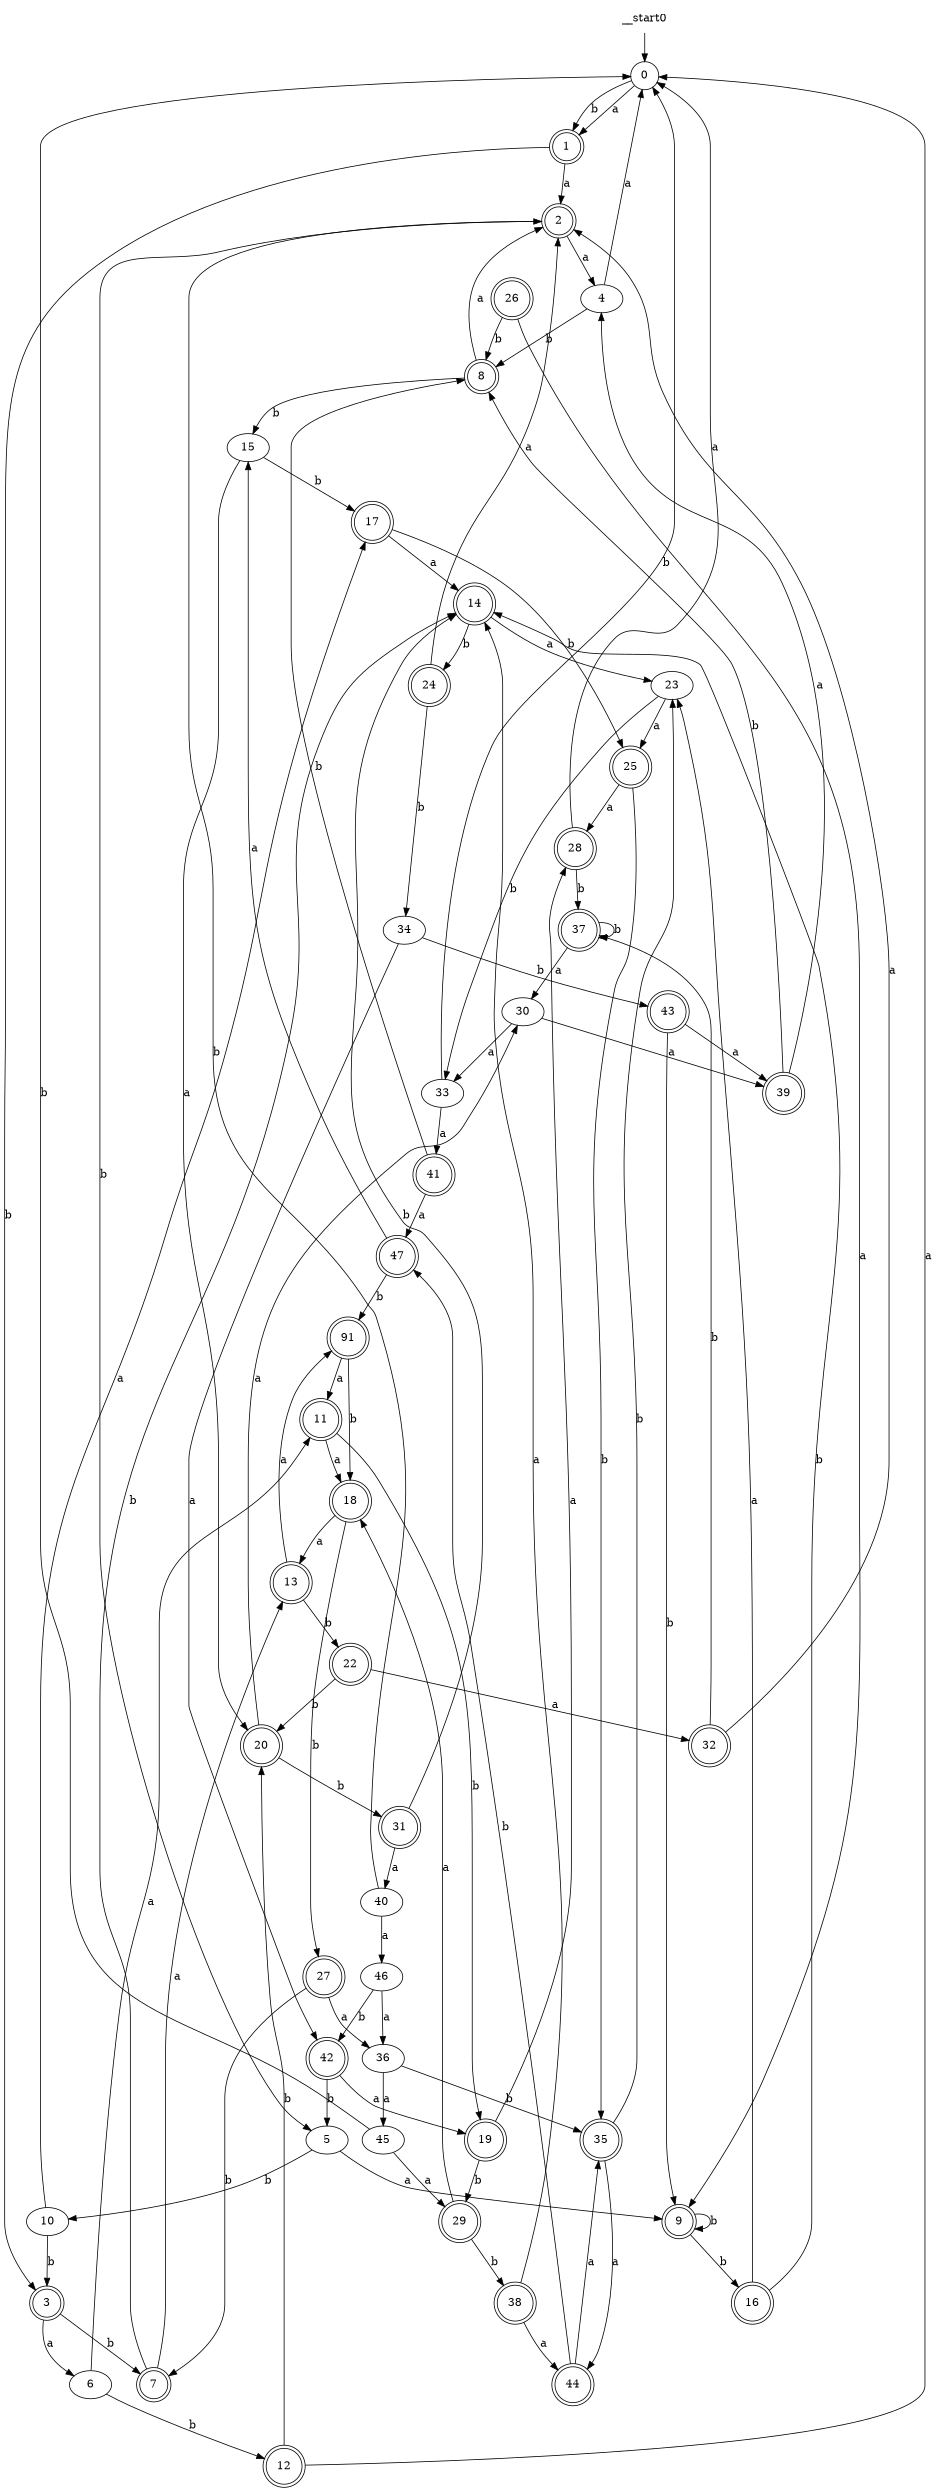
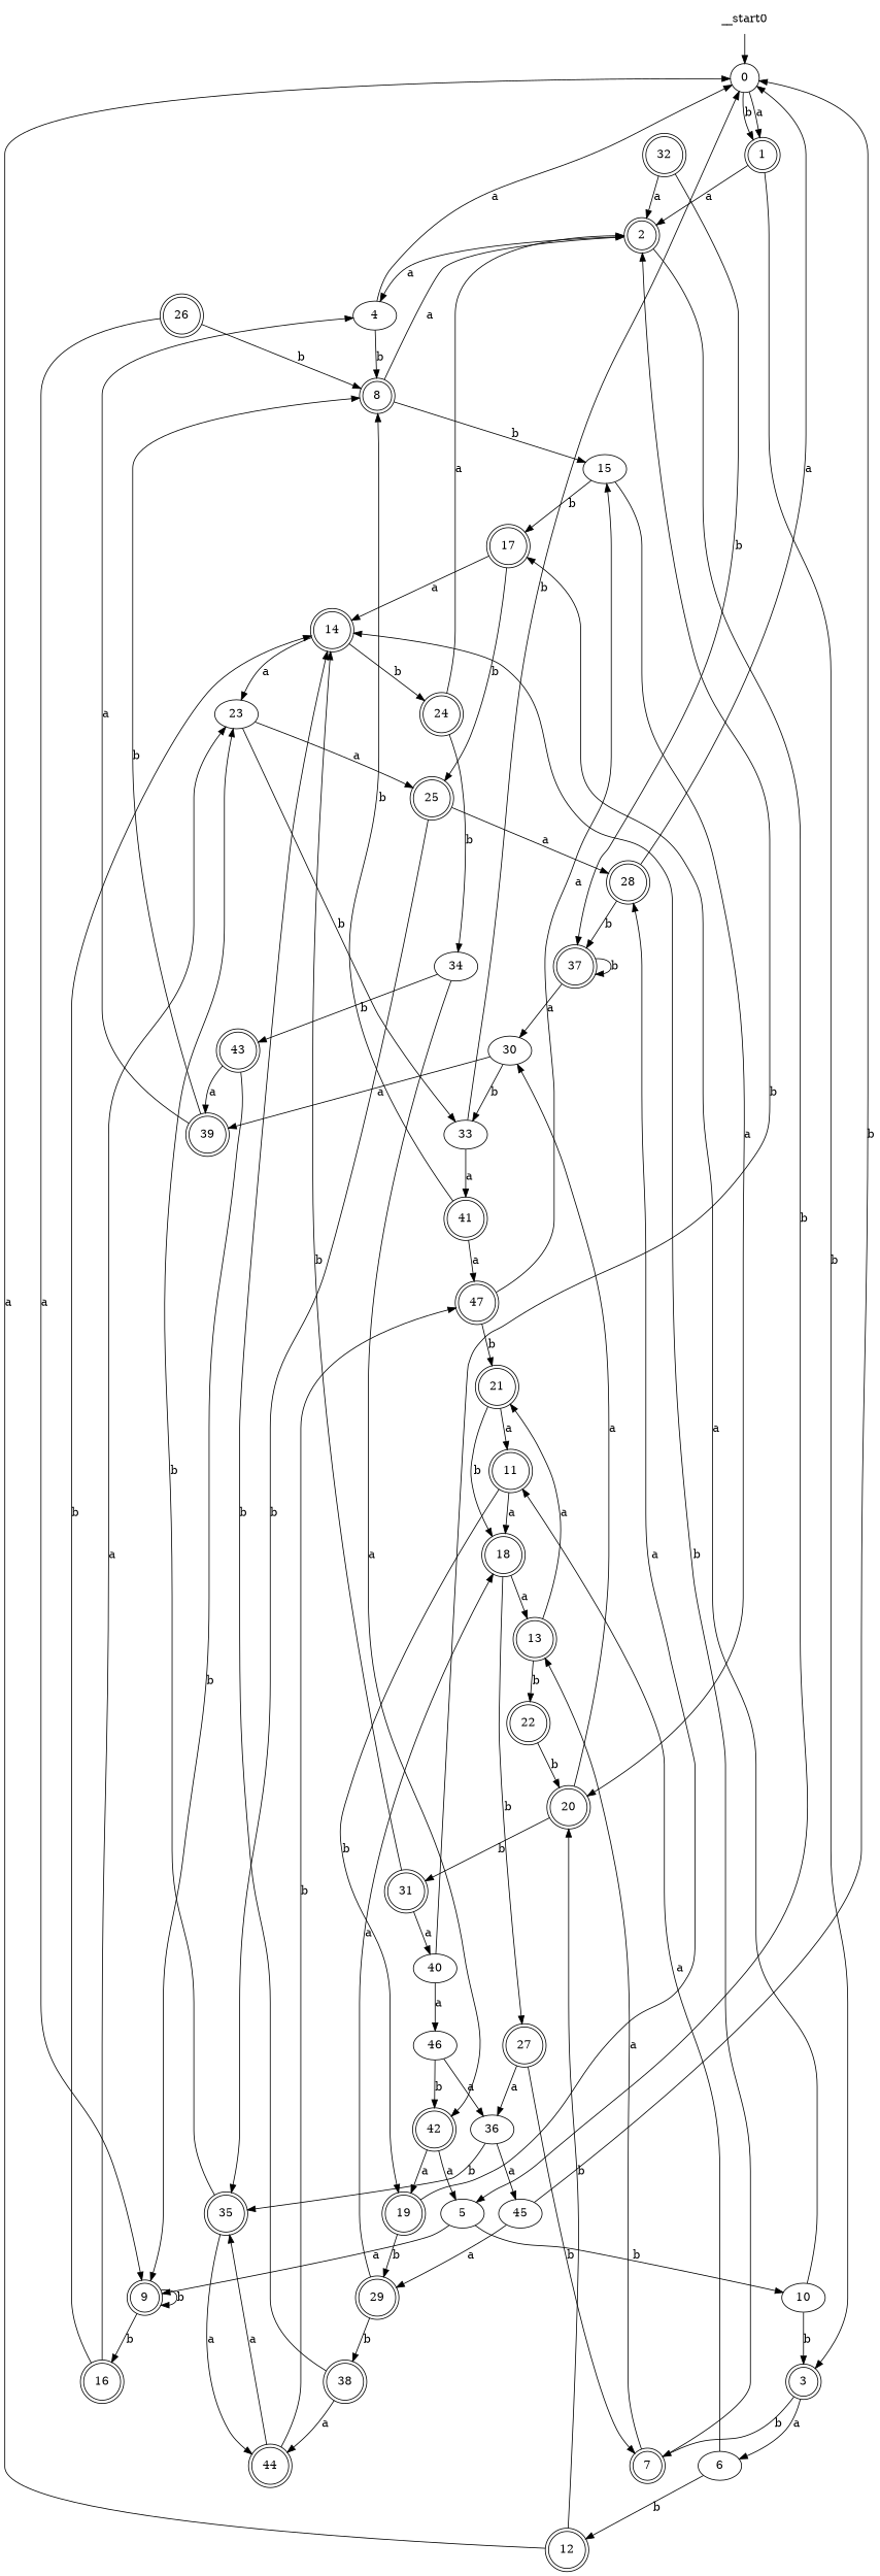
  digraph {
    node [shape=doublecircle]
    __start0 [shape=none]
    0 [shape=circle]
    1
    2
    3
    4 [shape=""]
    5 [shape=""]
    6 [shape=""]
    7
    8
    9
    10 [shape=""]
    11
    12
    13
    14
    15 [shape=""]
    16
    17
    18
    19
    20
-   21 [label=91]
+   21
    22
    23 [shape=""]
    24
    25
    27
    28
    29
    30 [shape=""]
    31
    32
    33 [shape=""]
    34 [shape=""]
    35
    26
    36 [shape=""]
    37
    38
    39
    40 [shape=""]
    41
    42
    43
    44
    45 [shape=ellipse]
    46 [shape=""]
    47
    __start0 -> 0
    0 -> 1 [label=a]
    0 -> 1 [label=b]
    1 -> 2 [label=a]
    1 -> 3 [label=b]
    2 -> 4 [label=a]
    2 -> 5 [label=b]
    3 -> 6 [label=a]
    3 -> 7 [label=b]
    4 -> 0 [label=a]
    4 -> 8 [label=b]
    5 -> 9 [label=a]
    5 -> 10 [label=b]
    6 -> 11 [label=a]
    6 -> 12 [label=b]
    7 -> 13 [label=a]
    7 -> 14 [label=b]
    8 -> 2 [label=a]
    8 -> 15 [label=b]
    9 -> 9 [label=b]
    9 -> 16 [label=b]
    10 -> 3 [label=b]
    10 -> 17 [label=a]
    11 -> 18 [label=a]
    11 -> 19 [label=b]
    12 -> 0 [label=a]
    12 -> 20 [label=b]
    13 -> 21 [label=a]
    13 -> 22 [label=b]
    14 -> 23 [label=a]
    14 -> 24 [label=b]
    15 -> 17 [label=b]
    15 -> 20 [label=a]
    16 -> 14 [label=b]
    16 -> 23 [label=a]
    17 -> 14 [label=a]
    17 -> 25 [label=b]
    18 -> 13 [label=a]
    18 -> 27 [label=b]
    19 -> 28 [label=a]
    19 -> 29 [label=b]
    20 -> 30 [label=a]
    20 -> 31 [label=b]
    21 -> 11 [label=a]
    21 -> 18 [label=b]
    22 -> 20 [label=b]
-   22 -> 32 [label=a]
    23 -> 25 [label=a]
    23 -> 33 [label=b]
    24 -> 2 [label=a]
    24 -> 34 [label=b]
    25 -> 28 [label=a]
    25 -> 35 [label=b]
    27 -> 7 [label=b]
    27 -> 36 [label=a]
    28 -> 0 [label=a]
    28 -> 37 [label=b]
    29 -> 18 [label=a]
    29 -> 38 [label=b]
-   30 -> 33 [label=a]
+   30 -> 33 [label=b]
    30 -> 39 [label=a]
    31 -> 14 [label=b]
    31 -> 40 [label=a]
    32 -> 2 [label=a]
    32 -> 37 [label=b]
    33 -> 0 [label=b]
    33 -> 41 [label=a]
    34 -> 42 [label=a]
    34 -> 43 [label=b]
    35 -> 23 [label=b]
    35 -> 44 [label=a]
    26 -> 8 [label=b]
    26 -> 9 [label=a]
    36 -> 35 [label=b]
    36 -> 45 [label=a]
    37 -> 30 [label=a]
    37 -> 37 [label=b]
-   38 -> 14 [label=a]
+   38 -> 14 [label=b]
    38 -> 44 [label=a]
    39 -> 4 [label=a]
    39 -> 8 [label=b]
    40 -> 2 [label=b]
    40 -> 46 [label=a]
    41 -> 8 [label=b]
    41 -> 47 [label=a]
-   42 -> 5 [label=b]
+   42 -> 5 [label=a]
    42 -> 19 [label=a]
    43 -> 9 [label=b]
    43 -> 39 [label=a]
    44 -> 35 [label=a]
    44 -> 47 [label=b]
    45 -> 0 [label=b]
    45 -> 29 [label=a]
    46 -> 36 [label=a]
    46 -> 42 [label=b]
    47 -> 15 [label=a]
    47 -> 21 [label=b]
  }
